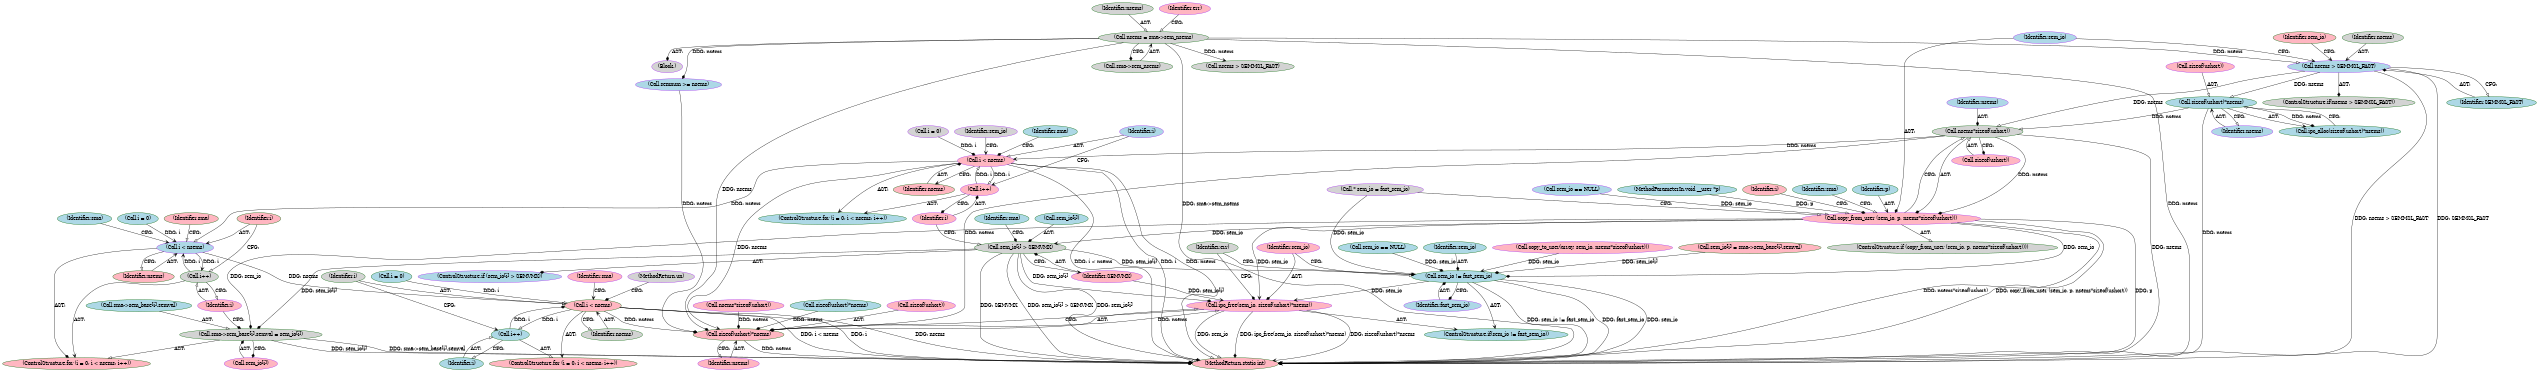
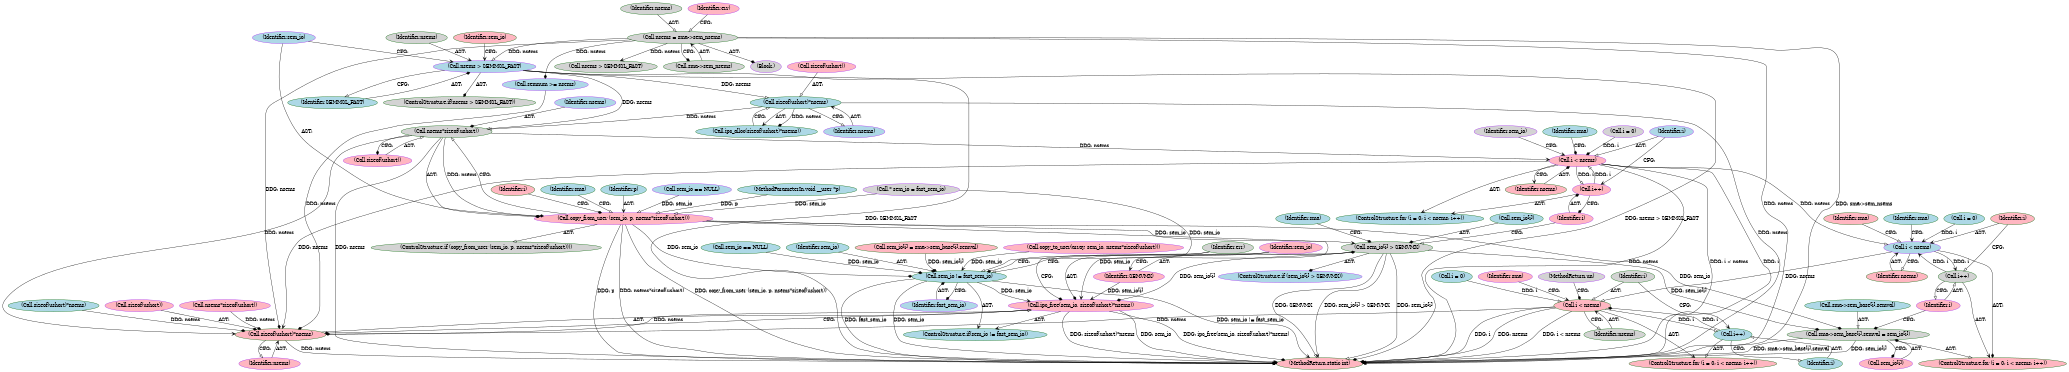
  digraph {
    node [color=darkgreen fillcolor=lightblue style=filled]
    edge [arrowhead=diamond]
    n1 [fillcolor=lightgrey label="(Call,nsems*sizeof(ushort))"]
    n2 [color=purple fillcolor=lightpink label="(Call,copy_from_user (sem_io, p, nsems*sizeof(ushort)))"]
    n3 [color=purple fillcolor=lightpink label="(Call,i < nsems)"]
    n4 [fillcolor=lightpink label="(Call,sizeof(ushort)*nsems)"]
    n5 [color=purple fillcolor=lightpink label="(Call,sizeof(ushort))"]
    n6 [fillcolor=lightpink label="(MethodReturn,static int)"]
    n7 [fillcolor=lightgrey label="(Call,sem_io[i] > SEMVMX)"]
    n8 [fillcolor=lightgrey label="(Call,sma->sem_base[i].semval = sem_io[i])"]
    n9 [label="(Call,sem_io != fast_sem_io)"]
    n10 [color=purple fillcolor=lightpink label="(Call,ipc_free(sem_io, sizeof(ushort)*nsems))"]
    n11 [fillcolor=lightgrey label="(ControlStructure,if (copy_from_user (sem_io, p, nsems*sizeof(ushort))))"]
    n12 [color=purple fillcolor=lightpink label="(Call,i++)"]
    n13 [color=purple label="(Call,i < nsems)"]
    n14 [fillcolor=lightpink label="(Identifier,nsems)"]
    n15 [label="(ControlStructure,for (i = 0; i < nsems; i++))"]
    n16 [color=purple fillcolor=lightpink label="(Identifier,nsems)"]
    n17 [label="(Call,sizeof(ushort)*nsems)"]
    n18 [label="(Call,ipc_alloc(sizeof(ushort)*nsems))"]
    n19 [color=purple label="(Identifier,nsems)"]
    n20 [color=purple label="(Call,nsems > SEMMSL_FAST)"]
    n21 [label="(Identifier,SEMMSL_FAST)"]
    n22 [fillcolor=lightgrey label="(ControlStructure,if(nsems > SEMMSL_FAST))"]
    n23 [fillcolor=lightgrey label="(Call,nsems = sma->sem_nsems)"]
    n24 [fillcolor=lightgrey label="(Call,nsems > SEMMSL_FAST)"]
    n25 [color=purple label="(Call,semnum >= nsems)"]
    n26 [fillcolor=lightgrey label="(Call,sma->sem_nsems)"]
    n27 [color=purple fillcolor=lightgrey label="(Block,)"]
    n28 [color=purple label="(ControlStructure,if (sem_io[i] > SEMVMX))"]
    n29 [color=purple fillcolor=lightpink label="(Identifier,SEMVMX)"]
    n30 [color=purple fillcolor=lightpink label="(Call,sem_io[i])"]
    n31 [fillcolor=lightpink label="(ControlStructure,for (i = 0; i < nsems; i++))"]
    n32 [label="(ControlStructure,if(sem_io != fast_sem_io))"]
    n33 [color=purple label="(Identifier,fast_sem_io)"]
    n34 [color=purple fillcolor=lightpink label="(Identifier,i)"]
    n35 [fillcolor=lightgrey label="(Call,i++)"]
    n36 [fillcolor=lightpink label="(Call,i < nsems)"]
    n37 [fillcolor=lightpink label="(Identifier,nsems)"]
    n38 [color=purple fillcolor=lightpink label="(Identifier,i)"]
    n39 [label="(Call,i++)"]
    n40 [fillcolor=lightgrey label="(Identifier,nsems)"]
    n41 [fillcolor=lightpink label="(ControlStructure,for (i = 0; i < nsems; i++))"]
    n42 [label="(Identifier,i)"]
    n43 [fillcolor=lightgrey label="(Identifier,nsems)"]
    n44 [color=purple fillcolor=lightpink label="(Identifier,sma)"]
    n45 [color=purple fillcolor=lightpink label="(Call,sizeof(ushort))"]
    n46 [color=purple fillcolor=lightgrey label="(Call,i = 0)"]
    n47 [fillcolor=lightpink label="(Identifier,i)"]
    n48 [color=purple label="(Identifier,sem_io)"]
    n49 [color=purple fillcolor=lightpink label="(Identifier,sem_io)"]
    n50 [color=purple label="(Identifier,nsems)"]
    n51 [label="(Call,sem_io[i])"]
    n52 [color=purple fillcolor=lightgrey label="(Identifier,sem_io)"]
    n53 [label="(Identifier,sma)"]
    n54 [label="(Call,sizeof(ushort)*nsems)"]
    n55 [fillcolor=lightpink label="(Call,sem_io[i] = sma->sem_base[i].semval)"]
    n56 [label="(Identifier,sma)"]
    n57 [label="(Identifier,p)"]
    n58 [label="(Identifier,sma)"]
    n59 [color=purple label="(Call,sem_io == NULL)"]
    n60 [label="(Call,i = 0)"]
    n61 [label="(MethodParameterIn,void __user *p)"]
    n62 [label="(Call,sma->sem_base[i].semval)"]
    n63 [label="(Identifier,sma)"]
    n64 [color=purple fillcolor=lightgrey label="(Call,* sem_io = fast_sem_io)"]
    n65 [color=purple fillcolor=lightpink label="(Call,copy_to_user(array, sem_io, nsems*sizeof(ushort)))"]
    n66 [fillcolor=lightgrey label="(Identifier,err)"]
    n67 [fillcolor=lightgrey label="(Identifier,i)"]
    n68 [color=purple fillcolor=lightpink label="(Call,sizeof(ushort))"]
    n69 [color=purple fillcolor=lightgrey label="(MethodReturn,un)"]
    n70 [label="(Call,sem_io == NULL)"]
    n71 [fillcolor=lightpink label="(Identifier,i)"]
    n72 [color=purple fillcolor=lightpink label="(Call,nsems*sizeof(ushort))"]
    n73 [color=purple label="(Identifier,i)"]
    n74 [fillcolor=lightpink label="(Identifier,sma)"]
    n75 [label="(Call,i = 0)"]
    n76 [color=purple fillcolor=lightpink label="(Identifier,err)"]
    n77 [fillcolor=lightgrey label="(Identifier,nsems)"]
    n78 [fillcolor=lightpink label="(Identifier,sem_io)"]
    n79 [label="(Identifier,sem_io)"]
    n1 -> n2 [label="AST: "]
    n1 -> n2 [label="DDG: nsems"]
    n1 -> n3 [arrowhead=vee label="DDG: nsems"]
    n1 -> n4 [arrowhead=vee label="DDG: nsems"]
    n1 -> n5 [label="CFG: "]
    n1 -> n6 [label="DDG: nsems"]
    n2 -> n1 [arrowhead=onormal label="CFG: "]
    n2 -> n6 [label="DDG: p"]
    n2 -> n6 [arrowhead=onormal label="DDG: nsems*sizeof(ushort)"]
    n2 -> n6 [arrowhead=vee label="DDG: copy_from_user (sem_io, p, nsems*sizeof(ushort))"]
    n2 -> n7 [arrowhead=vee label="DDG: sem_io"]
    n2 -> n8 [label="DDG: sem_io"]
    n2 -> n9 [label="DDG: sem_io"]
    n2 -> n10 [arrowhead=vee label="DDG: sem_io"]
    n2 -> n11 [arrowhead=onormal label="AST: "]
    n3 -> n4 [arrowhead=vee label="DDG: nsems"]
    n3 -> n6 [label="DDG: i"]
    n3 -> n6 [arrowhead=onormal label="DDG: nsems"]
    n3 -> n6 [arrowhead=onormal label="DDG: i < nsems"]
    n3 -> n12 [arrowhead=onormal label="DDG: i"]
    n3 -> n13 [arrowhead=onormal label="DDG: nsems"]
    n3 -> n14 [arrowhead=vee label="CFG: "]
    n3 -> n15 [arrowhead=vee label="AST: "]
    n4 -> n6 [label="DDG: nsems"]
    n4 -> n10 [arrowhead=onormal label="AST: "]
    n4 -> n10 [arrowhead=onormal label="DDG: nsems"]
    n4 -> n16 [arrowhead=onormal label="CFG: "]
    n5 -> n1 [arrowhead=onormal label="AST: "]
    n7 -> n6 [arrowhead=onormal label="DDG: SEMVMX"]
    n7 -> n6 [arrowhead=vee label="DDG: sem_io[i] > SEMVMX"]
    n7 -> n6 [arrowhead=onormal label="DDG: sem_io[i]"]
    n7 -> n8 [label="DDG: sem_io[i]"]
-   n7 -> n9 [arrowhead=vee label="DDG: sem_io[i]"]
    n7 -> n10 [label="DDG: sem_io[i]"]
    n7 -> n28 [label="AST: "]
    n7 -> n29 [arrowhead=vee label="CFG: "]
    n8 -> n6 [arrowhead=vee label="DDG: sma->sem_base[i].semval"]
    n8 -> n6 [label="DDG: sem_io[i]"]
    n8 -> n30 [label="CFG: "]
    n8 -> n31 [arrowhead=onormal label="AST: "]
    n9 -> n6 [arrowhead=onormal label="DDG: fast_sem_io"]
    n9 -> n6 [arrowhead=vee label="DDG: sem_io"]
    n9 -> n6 [arrowhead=vee label="DDG: sem_io != fast_sem_io"]
    n9 -> n10 [arrowhead=vee label="DDG: sem_io"]
    n9 -> n32 [arrowhead=vee label="AST: "]
    n9 -> n33 [label="CFG: "]
    n10 -> n4 [label="CFG: "]
    n10 -> n6 [arrowhead=onormal label="DDG: sem_io"]
    n10 -> n6 [label="DDG: ipc_free(sem_io, sizeof(ushort)*nsems)"]
    n10 -> n6 [arrowhead=vee label="DDG: sizeof(ushort)*nsems"]
    n10 -> n32 [arrowhead=vee label="AST: "]
    n12 -> n3 [arrowhead=onormal label="DDG: i"]
    n12 -> n15 [arrowhead=vee label="AST: "]
    n12 -> n34 [label="CFG: "]
    n13 -> n31 [label="AST: "]
    n13 -> n35 [arrowhead=vee label="DDG: i"]
    n13 -> n36 [arrowhead=onormal label="DDG: nsems"]
    n13 -> n37 [arrowhead=onormal label="CFG: "]
    n14 -> n3 [label="AST: "]
    n16 -> n4 [arrowhead=vee label="AST: "]
    n17 -> n1 [arrowhead=onormal label="DDG: nsems"]
    n17 -> n6 [arrowhead=vee label="DDG: nsems"]
    n17 -> n18 [arrowhead=vee label="AST: "]
    n17 -> n18 [label="DDG: nsems"]
    n17 -> n19 [arrowhead=onormal label="CFG: "]
    n18 -> n17 [arrowhead=onormal label="CFG: "]
    n19 -> n17 [arrowhead=vee label="AST: "]
    n20 -> n1 [arrowhead=onormal label="DDG: nsems"]
    n20 -> n6 [label="DDG: SEMMSL_FAST"]
    n20 -> n6 [label="DDG: nsems > SEMMSL_FAST"]
    n20 -> n17 [arrowhead=onormal label="DDG: nsems"]
    n20 -> n21 [arrowhead=onormal label="CFG: "]
    n20 -> n22 [label="AST: "]
    n21 -> n20 [label="AST: "]
    n23 -> n4 [label="DDG: nsems"]
    n23 -> n6 [arrowhead=onormal label="DDG: sma->sem_nsems"]
    n23 -> n6 [label="DDG: nsems"]
    n23 -> n20 [arrowhead=onormal label="DDG: nsems"]
    n23 -> n24 [arrowhead=vee label="DDG: nsems"]
    n23 -> n25 [label="DDG: nsems"]
    n23 -> n26 [label="CFG: "]
    n23 -> n27 [label="AST: "]
    n25 -> n4 [label="DDG: nsems"]
    n26 -> n23 [arrowhead=vee label="AST: "]
    n29 -> n7 [label="AST: "]
    n29 -> n10 [arrowhead=vee label="DDG: sem_io[i]"]
    n30 -> n8 [label="AST: "]
    n33 -> n9 [label="AST: "]
    n34 -> n7 [arrowhead=onormal label="CFG: "]
    n34 -> n12 [label="AST: "]
    n35 -> n13 [arrowhead=vee label="DDG: i"]
    n35 -> n31 [arrowhead=vee label="AST: "]
    n35 -> n38 [arrowhead=onormal label="CFG: "]
    n36 -> n4 [label="DDG: nsems"]
    n36 -> n6 [label="DDG: i < nsems"]
    n36 -> n6 [label="DDG: i"]
    n36 -> n6 [arrowhead=onormal label="DDG: nsems"]
    n36 -> n39 [arrowhead=onormal label="DDG: i"]
    n36 -> n40 [arrowhead=onormal label="CFG: "]
    n36 -> n41 [arrowhead=vee label="AST: "]
    n37 -> n13 [arrowhead=vee label="AST: "]
    n38 -> n8 [label="CFG: "]
    n38 -> n35 [arrowhead=onormal label="AST: "]
    n39 -> n36 [label="DDG: i"]
    n39 -> n41 [arrowhead=onormal label="AST: "]
    n39 -> n42 [arrowhead=onormal label="CFG: "]
    n40 -> n36 [arrowhead=vee label="AST: "]
    n42 -> n39 [arrowhead=onormal label="AST: "]
    n43 -> n23 [arrowhead=onormal label="AST: "]
    n44 -> n36 [arrowhead=vee label="CFG: "]
    n45 -> n17 [arrowhead=onormal label="AST: "]
    n46 -> n3 [label="DDG: i"]
    n47 -> n13 [arrowhead=vee label="AST: "]
    n47 -> n35 [arrowhead=onormal label="CFG: "]
    n48 -> n2 [label="AST: "]
    n48 -> n20 [arrowhead=vee label="CFG: "]
    n49 -> n9 [arrowhead=onormal label="CFG: "]
    n49 -> n10 [label="AST: "]
    n50 -> n1 [label="AST: "]
    n51 -> n7 [label="AST: "]
    n52 -> n3 [arrowhead=vee label="CFG: "]
    n53 -> n13 [arrowhead=vee label="CFG: "]
    n54 -> n4 [label="DDG: nsems"]
    n55 -> n9 [label="DDG: sem_io[i]"]
    n56 -> n2 [arrowhead=onormal label="CFG: "]
    n57 -> n2 [arrowhead=vee label="AST: "]
    n58 -> n3 [label="CFG: "]
    n59 -> n2 [arrowhead=onormal label="DDG: sem_io"]
    n60 -> n13 [arrowhead=vee label="DDG: i"]
    n61 -> n2 [arrowhead=onormal label="DDG: p"]
    n62 -> n8 [arrowhead=onormal label="AST: "]
    n63 -> n7 [label="CFG: "]
-   n64 -> n2 [arrowhead=onormal label="CFG: "]
+   n64 -> n2 [arrowhead=onormal label="DDG: sem_io"]
    n64 -> n9 [arrowhead=onormal label="DDG: sem_io"]
    n65 -> n9 [arrowhead=vee label="DDG: sem_io"]
    n66 -> n9 [label="CFG: "]
    n66 -> n10 [label="CFG: "]
    n67 -> n36 [arrowhead=onormal label="AST: "]
    n67 -> n39 [arrowhead=vee label="CFG: "]
    n68 -> n4 [label="AST: "]
    n69 -> n36 [label="CFG: "]
    n70 -> n9 [label="DDG: sem_io"]
    n71 -> n2 [label="CFG: "]
    n72 -> n4 [label="DDG: nsems"]
    n73 -> n3 [arrowhead=onormal label="AST: "]
    n73 -> n12 [arrowhead=vee label="CFG: "]
    n74 -> n13 [arrowhead=onormal label="CFG: "]
    n75 -> n36 [arrowhead=onormal label="DDG: i"]
    n76 -> n23 [arrowhead=onormal label="CFG: "]
    n77 -> n20 [arrowhead=vee label="AST: "]
    n78 -> n20 [arrowhead=vee label="CFG: "]
    n79 -> n9 [label="AST: "]
  }
